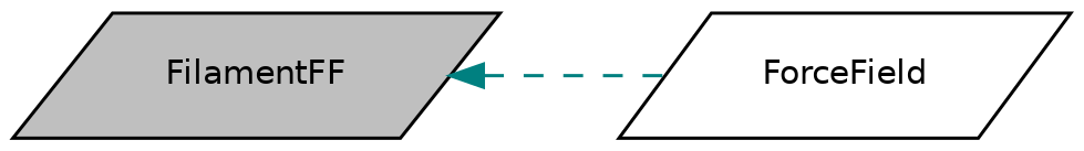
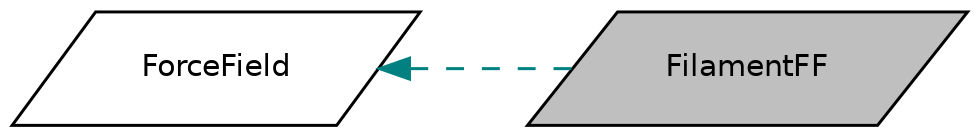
  digraph {
    rankdir=LR
    node [color=black fontname=Helvetica fontsize=10 shape=parallelogram style=filled]
    n1 [fillcolor=grey75 fontcolor=black height=0.2 label=FilamentFF width=0.4]
    n2 [fillcolor=white height=0.2 label=ForceField width=0.4]
-   n1 -> n2 [color=teal dir=back fontname=Helvetica fontsize=10 labelfontname=Helvetica labelfontsize=10 style=dashed]
+   n2 -> n1 [color=teal dir=back fontname=Helvetica fontsize=10 labelfontname=Helvetica labelfontsize=10 style=dashed]
  }
